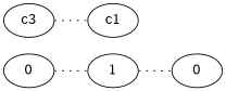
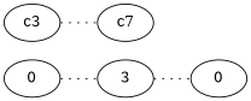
  graph {
    rankdir=LR
    edge [style=dotted]
    n1 [label=0]
-   n2 [label=1]
+   n2 [label=3]
    n3 [label=0]
    n4 [label=c3]
-   c1
+   c1 [label=c7]
    n1 -- n2
    n2 -- n3
    n4 -- c1
  }
